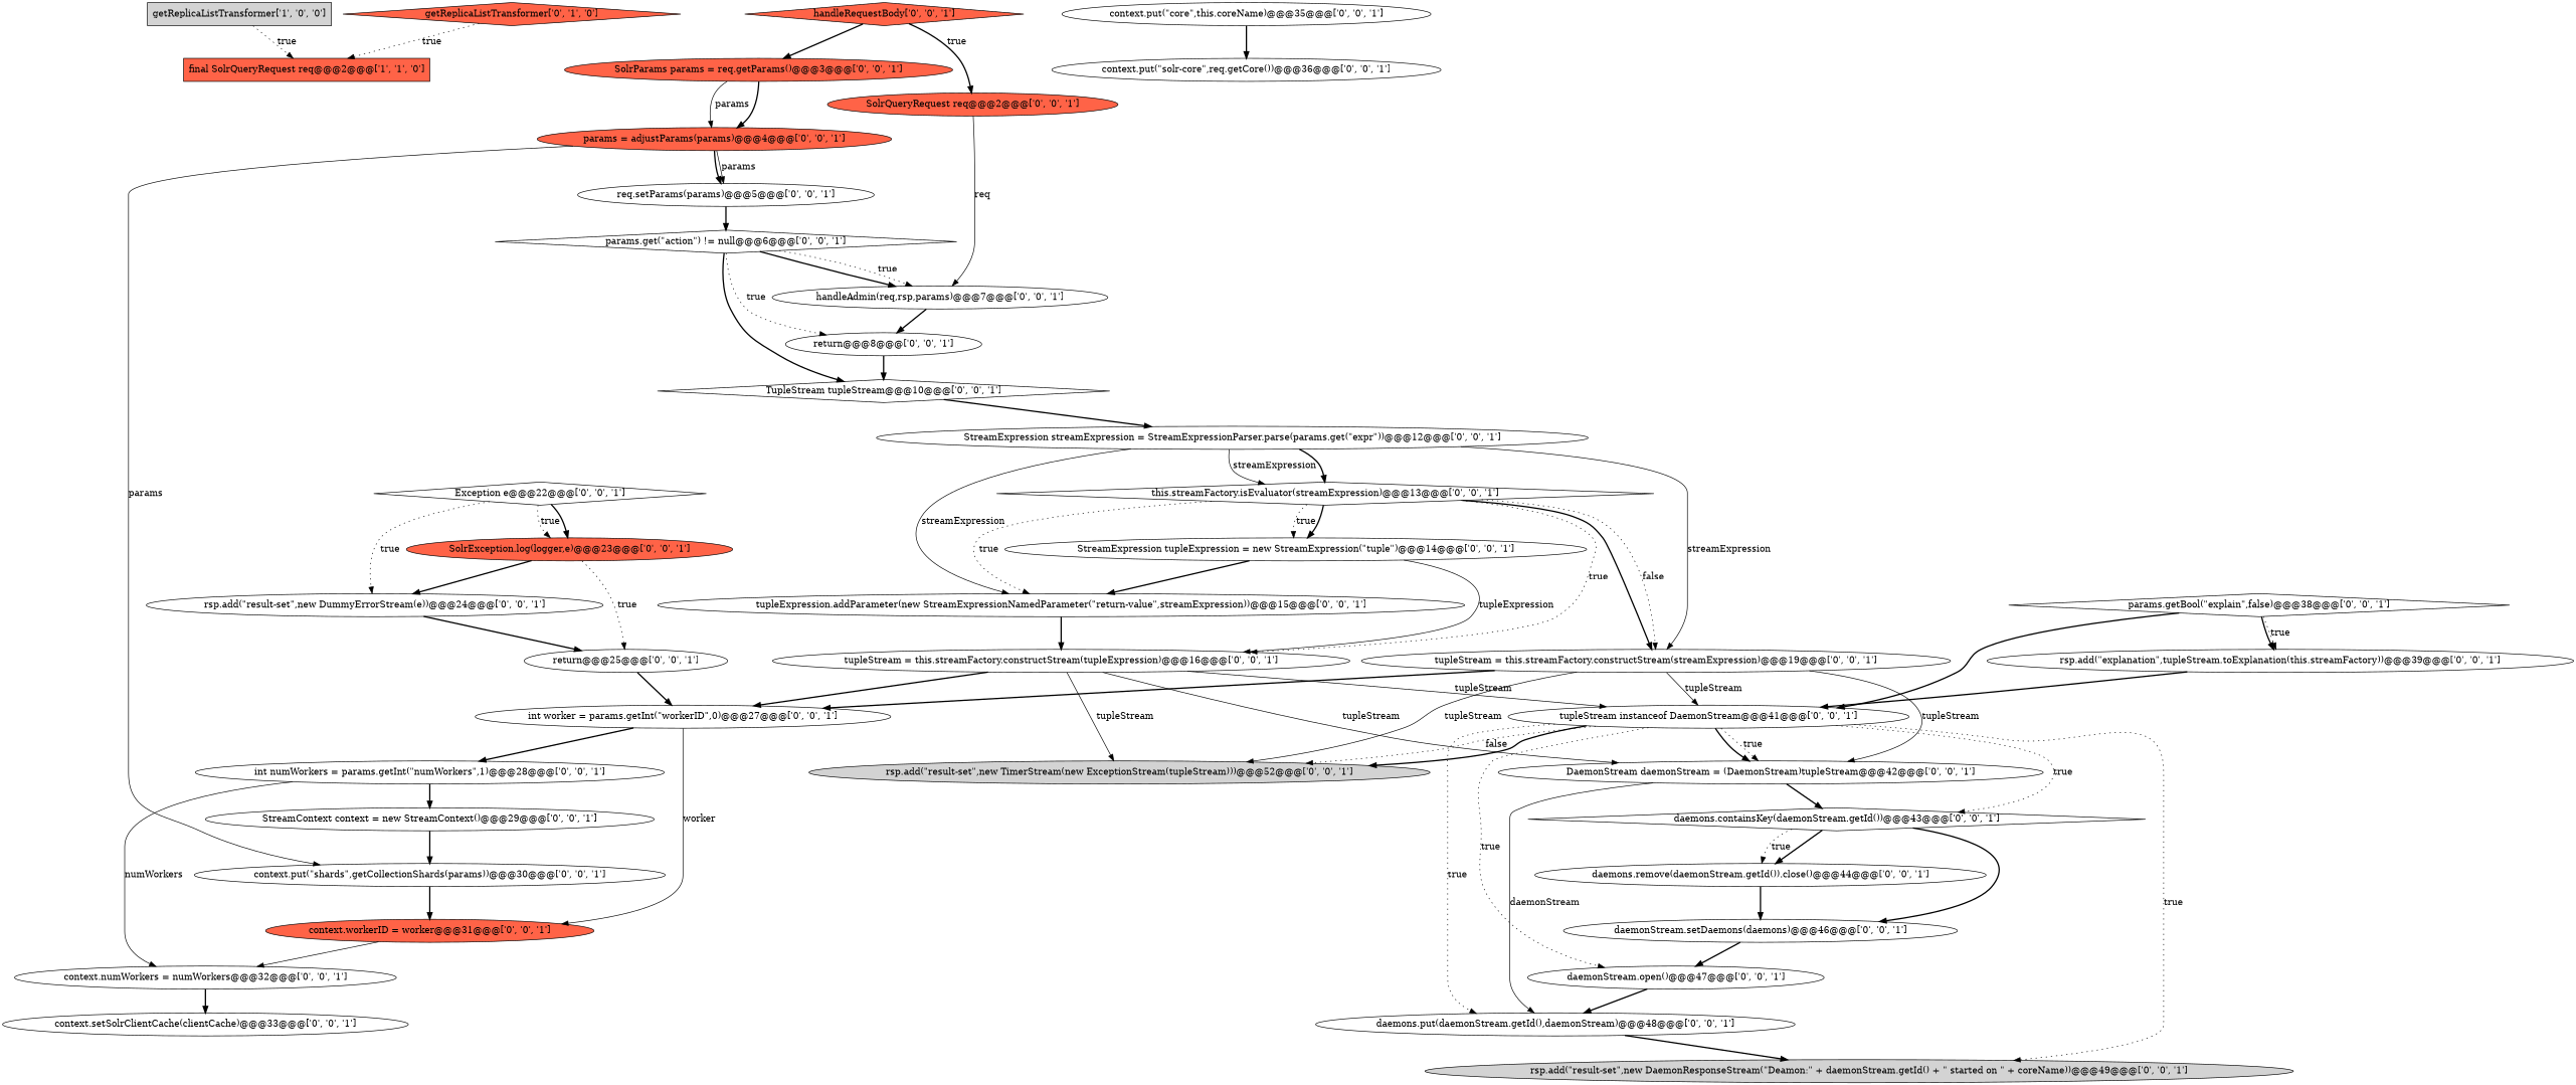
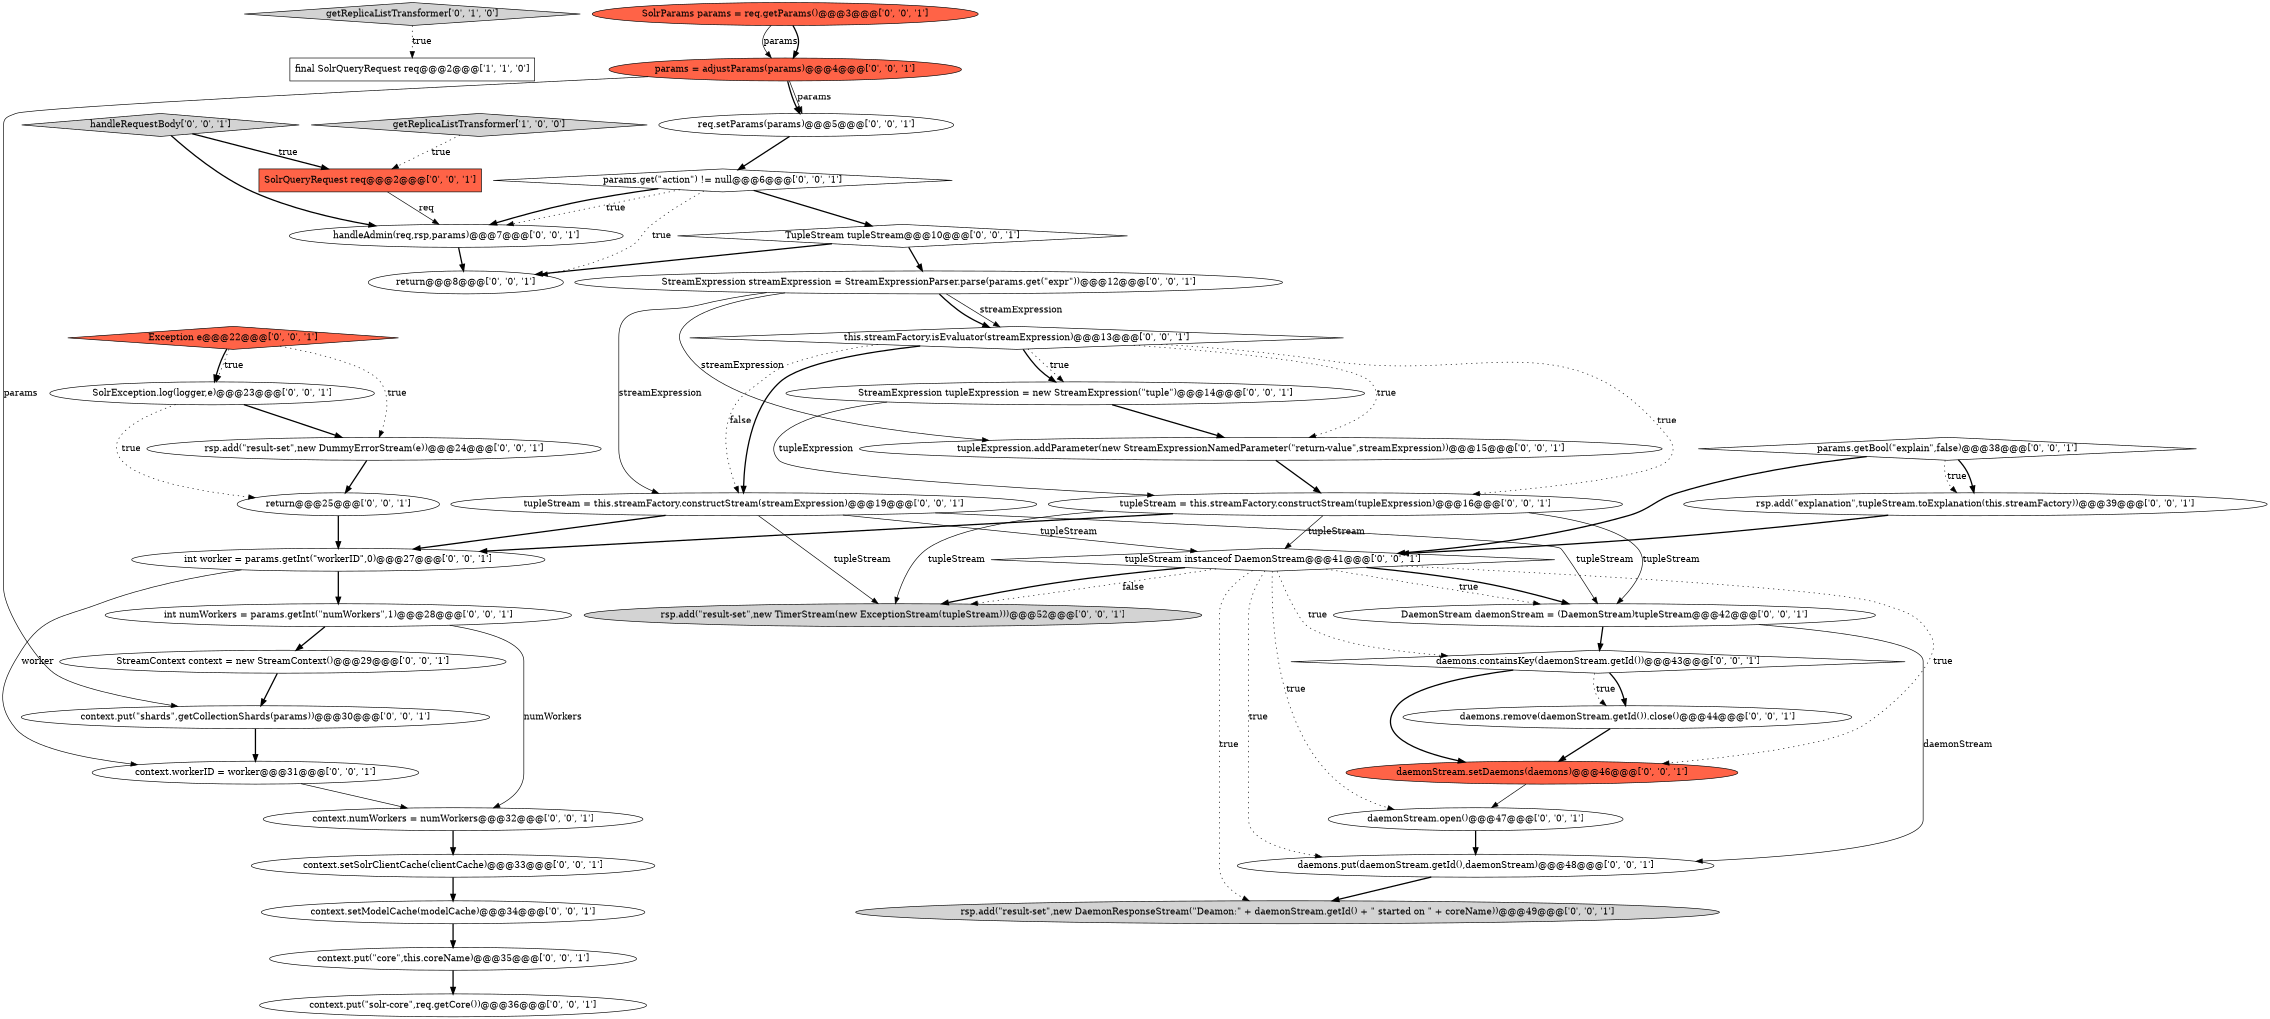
  digraph {
    node [fillcolor=white shape=ellipse style=filled]
    edge [style=bold]
-   n1 [fillcolor=tomato label="final SolrQueryRequest req@@@2@@@['1', '1', '0']" shape=box]
+   n1 [label="final SolrQueryRequest req@@@2@@@['1', '1', '0']" shape=box]
    n2 [label="StreamExpression streamExpression = StreamExpressionParser.parse(params.get(\"expr\"))@@@12@@@['0', '0', '1']"]
    n3 [label="tupleStream = this.streamFactory.constructStream(streamExpression)@@@19@@@['0', '0', '1']"]
    n4 [label="tupleExpression.addParameter(new StreamExpressionNamedParameter(\"return-value\",streamExpression))@@@15@@@['0', '0', '1']"]
    n5 [label="this.streamFactory.isEvaluator(streamExpression)@@@13@@@['0', '0', '1']" shape=diamond]
    n6 [label="DaemonStream daemonStream = (DaemonStream)tupleStream@@@42@@@['0', '0', '1']"]
    n7 [label="int worker = params.getInt(\"workerID\",0)@@@27@@@['0', '0', '1']"]
-   n8 [label="tupleStream instanceof DaemonStream@@@41@@@['0', '0', '1']"]
+   n8 [label="tupleStream instanceof DaemonStream@@@41@@@['0', '0', '1']" shape=diamond]
    n9 [fillcolor=lightgray label="rsp.add(\"result-set\",new TimerStream(new ExceptionStream(tupleStream)))@@@52@@@['0', '0', '1']"]
    n10 [label="tupleStream = this.streamFactory.constructStream(tupleExpression)@@@16@@@['0', '0', '1']"]
    n11 [label="StreamExpression tupleExpression = new StreamExpression(\"tuple\")@@@14@@@['0', '0', '1']"]
    n12 [label="context.put(\"core\",this.coreName)@@@35@@@['0', '0', '1']"]
    n13 [label="context.put(\"solr-core\",req.getCore())@@@36@@@['0', '0', '1']"]
    n14 [label="daemons.put(daemonStream.getId(),daemonStream)@@@48@@@['0', '0', '1']"]
    n15 [label="daemons.containsKey(daemonStream.getId())@@@43@@@['0', '0', '1']" shape=diamond]
    n16 [fillcolor=lightgray label="rsp.add(\"result-set\",new DaemonResponseStream(\"Deamon:\" + daemonStream.getId() + \" started on \" + coreName))@@@49@@@['0', '0', '1']"]
-   n17 [label="daemonStream.setDaemons(daemons)@@@46@@@['0', '0', '1']"]
+   n17 [fillcolor=tomato label="daemonStream.setDaemons(daemons)@@@46@@@['0', '0', '1']"]
    n18 [label="daemons.remove(daemonStream.getId()).close()@@@44@@@['0', '0', '1']"]
    n19 [label="return@@@8@@@['0', '0', '1']"]
    n20 [label="TupleStream tupleStream@@@10@@@['0', '0', '1']" shape=diamond]
    n21 [label="context.numWorkers = numWorkers@@@32@@@['0', '0', '1']"]
    n22 [label="context.setSolrClientCache(clientCache)@@@33@@@['0', '0', '1']"]
-   n24 [fillcolor=tomato label="SolrException.log(logger,e)@@@23@@@['0', '0', '1']"]
+   n23 [label="context.setModelCache(modelCache)@@@34@@@['0', '0', '1']"]
+   n24 [label="SolrException.log(logger,e)@@@23@@@['0', '0', '1']"]
    n25 [label="rsp.add(\"result-set\",new DummyErrorStream(e))@@@24@@@['0', '0', '1']"]
    n26 [label="return@@@25@@@['0', '0', '1']"]
    n27 [label="context.put(\"shards\",getCollectionShards(params))@@@30@@@['0', '0', '1']"]
-   n28 [fillcolor=tomato label="context.workerID = worker@@@31@@@['0', '0', '1']"]
+   n28 [label="context.workerID = worker@@@31@@@['0', '0', '1']"]
    n29 [label="req.setParams(params)@@@5@@@['0', '0', '1']"]
    n30 [label="params.get(\"action\") != null@@@6@@@['0', '0', '1']" shape=diamond]
    n31 [label="handleAdmin(req,rsp,params)@@@7@@@['0', '0', '1']"]
    n32 [fillcolor=tomato label="SolrParams params = req.getParams()@@@3@@@['0', '0', '1']"]
    n33 [fillcolor=tomato label="params = adjustParams(params)@@@4@@@['0', '0', '1']"]
    n34 [label="daemonStream.open()@@@47@@@['0', '0', '1']"]
    n35 [label="int numWorkers = params.getInt(\"numWorkers\",1)@@@28@@@['0', '0', '1']"]
    n36 [label="params.getBool(\"explain\",false)@@@38@@@['0', '0', '1']" shape=diamond]
    n37 [label="rsp.add(\"explanation\",tupleStream.toExplanation(this.streamFactory))@@@39@@@['0', '0', '1']"]
    n38 [label="StreamContext context = new StreamContext()@@@29@@@['0', '0', '1']"]
-   n39 [fillcolor=tomato label="SolrQueryRequest req@@@2@@@['0', '0', '1']"]
-   n40 [label="Exception e@@@22@@@['0', '0', '1']" shape=diamond]
-   n41 [fillcolor=tomato label="handleRequestBody['0', '0', '1']" shape=diamond]
-   n42 [fillcolor=lightgray label="getReplicaListTransformer['1', '0', '0']" shape=box]
-   n43 [fillcolor=tomato label="getReplicaListTransformer['0', '1', '0']" shape=diamond]
+   n39 [fillcolor=tomato label="SolrQueryRequest req@@@2@@@['0', '0', '1']" shape=box]
+   n40 [fillcolor=tomato label="Exception e@@@22@@@['0', '0', '1']" shape=diamond]
+   n41 [fillcolor=lightgray label="handleRequestBody['0', '0', '1']" shape=diamond]
+   n42 [fillcolor=lightgray label="getReplicaListTransformer['1', '0', '0']" shape=diamond]
+   n43 [fillcolor=lightgray label="getReplicaListTransformer['0', '1', '0']" shape=diamond]
    n2 -> n3 [label=streamExpression style=solid]
    n2 -> n4 [label=streamExpression style=solid]
    n2 -> n5 [label=streamExpression style=solid]
    n2 -> n5
    n3 -> n6 [label=tupleStream style=solid]
    n3 -> n7
    n3 -> n8 [label=tupleStream style=solid]
    n3 -> n9 [label=tupleStream style=solid]
    n4 -> n10
    n5 -> n3
    n5 -> n3 [label=false style=dotted]
    n5 -> n4 [label=true style=dotted]
    n5 -> n10 [label=true style=dotted]
    n5 -> n11 [label=true style=dotted]
    n5 -> n11
    n6 -> n14 [label=daemonStream style=solid]
    n6 -> n15
    n7 -> n28 [label=worker style=solid]
    n7 -> n35
    n8 -> n6 [label=true style=dotted]
    n8 -> n6
    n8 -> n9 [label=false style=dotted]
    n8 -> n9
    n8 -> n14 [label=true style=dotted]
    n8 -> n15 [label=true style=dotted]
    n8 -> n16 [label=true style=dotted]
+   n8 -> n17 [label=true style=dotted]
    n8 -> n34 [label=true style=dotted]
    n10 -> n6 [label=tupleStream style=solid]
    n10 -> n7
    n10 -> n8 [label=tupleStream style=solid]
    n10 -> n9 [label=tupleStream style=solid]
    n11 -> n4
    n11 -> n10 [label=tupleExpression style=solid]
    n12 -> n13
    n14 -> n16
    n15 -> n17
    n15 -> n18
    n15 -> n18 [label=true style=dotted]
-   n17 -> n34
+   n17 -> n34 [style=solid]
    n18 -> n17
-   n19 -> n20
+   n20 -> n19
    n20 -> n2
    n21 -> n22
+   n22 -> n23
+   n23 -> n12
    n24 -> n25
    n24 -> n26 [label=true style=dotted]
    n25 -> n26
    n26 -> n7
    n27 -> n28
    n28 -> n21 [style=solid]
    n29 -> n30
    n30 -> n19 [label=true style=dotted]
    n30 -> n20
    n30 -> n31 [label=true style=dotted]
    n30 -> n31
    n31 -> n19
    n32 -> n33 [label=params style=solid]
    n32 -> n33
    n33 -> n27 [label=params style=solid]
    n33 -> n29 [label=params style=solid]
    n33 -> n29
    n34 -> n14
    n35 -> n21 [label=numWorkers style=solid]
    n35 -> n38
    n36 -> n8
    n36 -> n37 [label=true style=dotted]
    n36 -> n37
    n37 -> n8
    n38 -> n27
    n39 -> n31 [label=req style=solid]
    n40 -> n24 [label=true style=dotted]
    n40 -> n24
    n40 -> n25 [label=true style=dotted]
-   n41 -> n32
+   n41 -> n31
    n41 -> n39 [label=true]
-   n42 -> n1 [label=true style=dotted]
+   n42 -> n39 [label=true style=dotted]
    n43 -> n1 [label=true style=dotted]
  }
